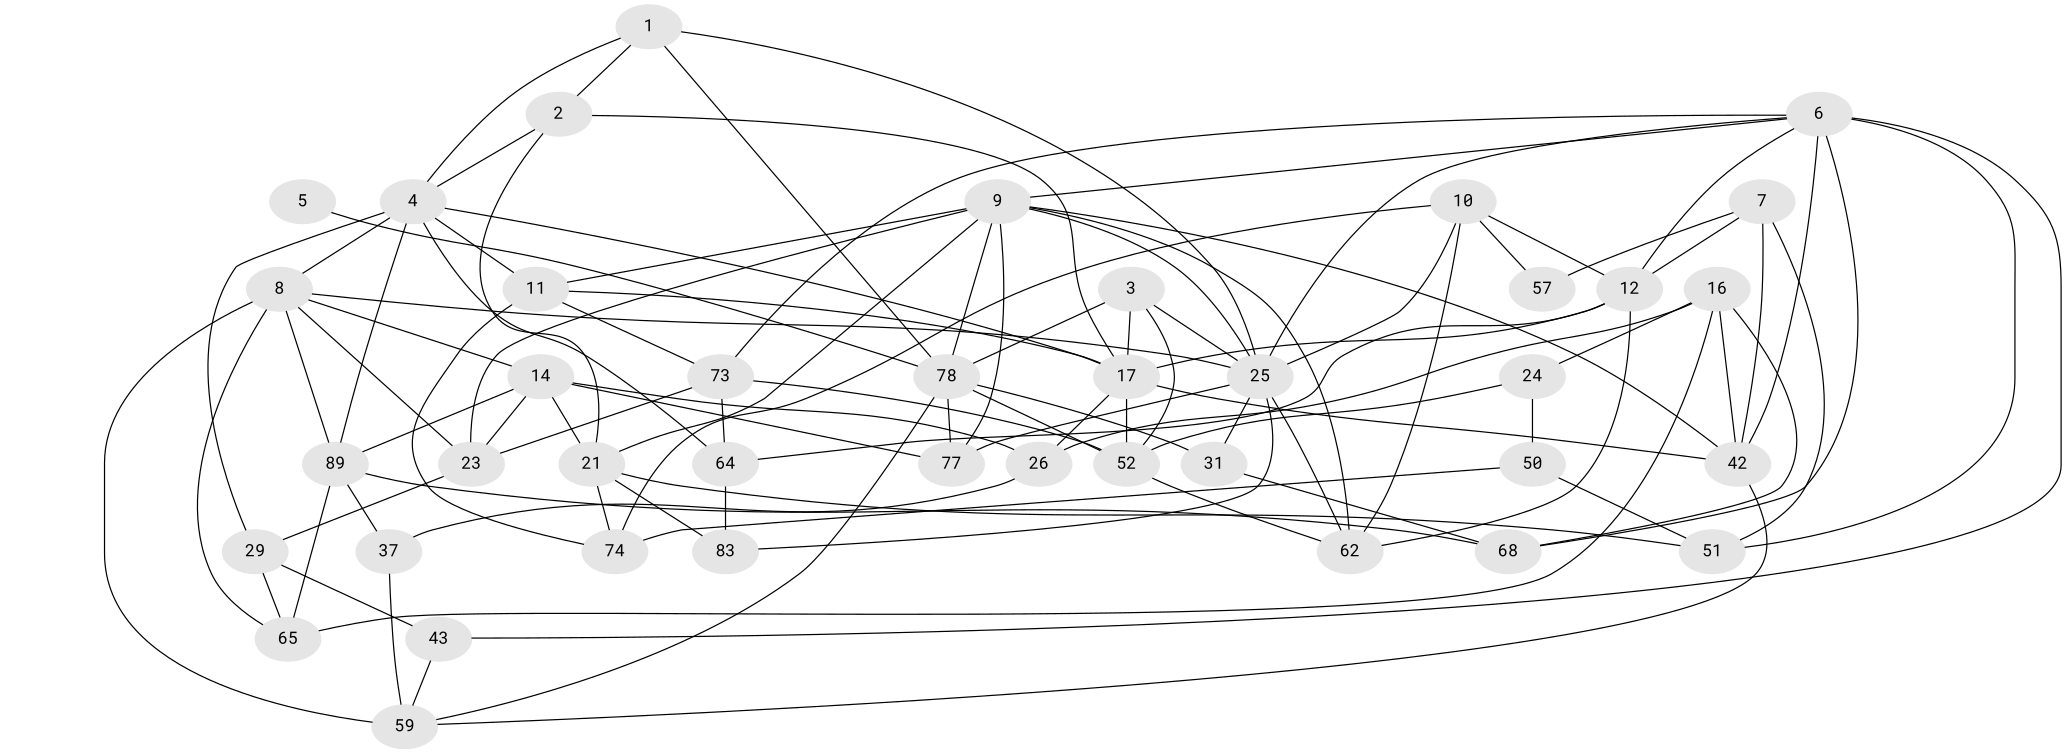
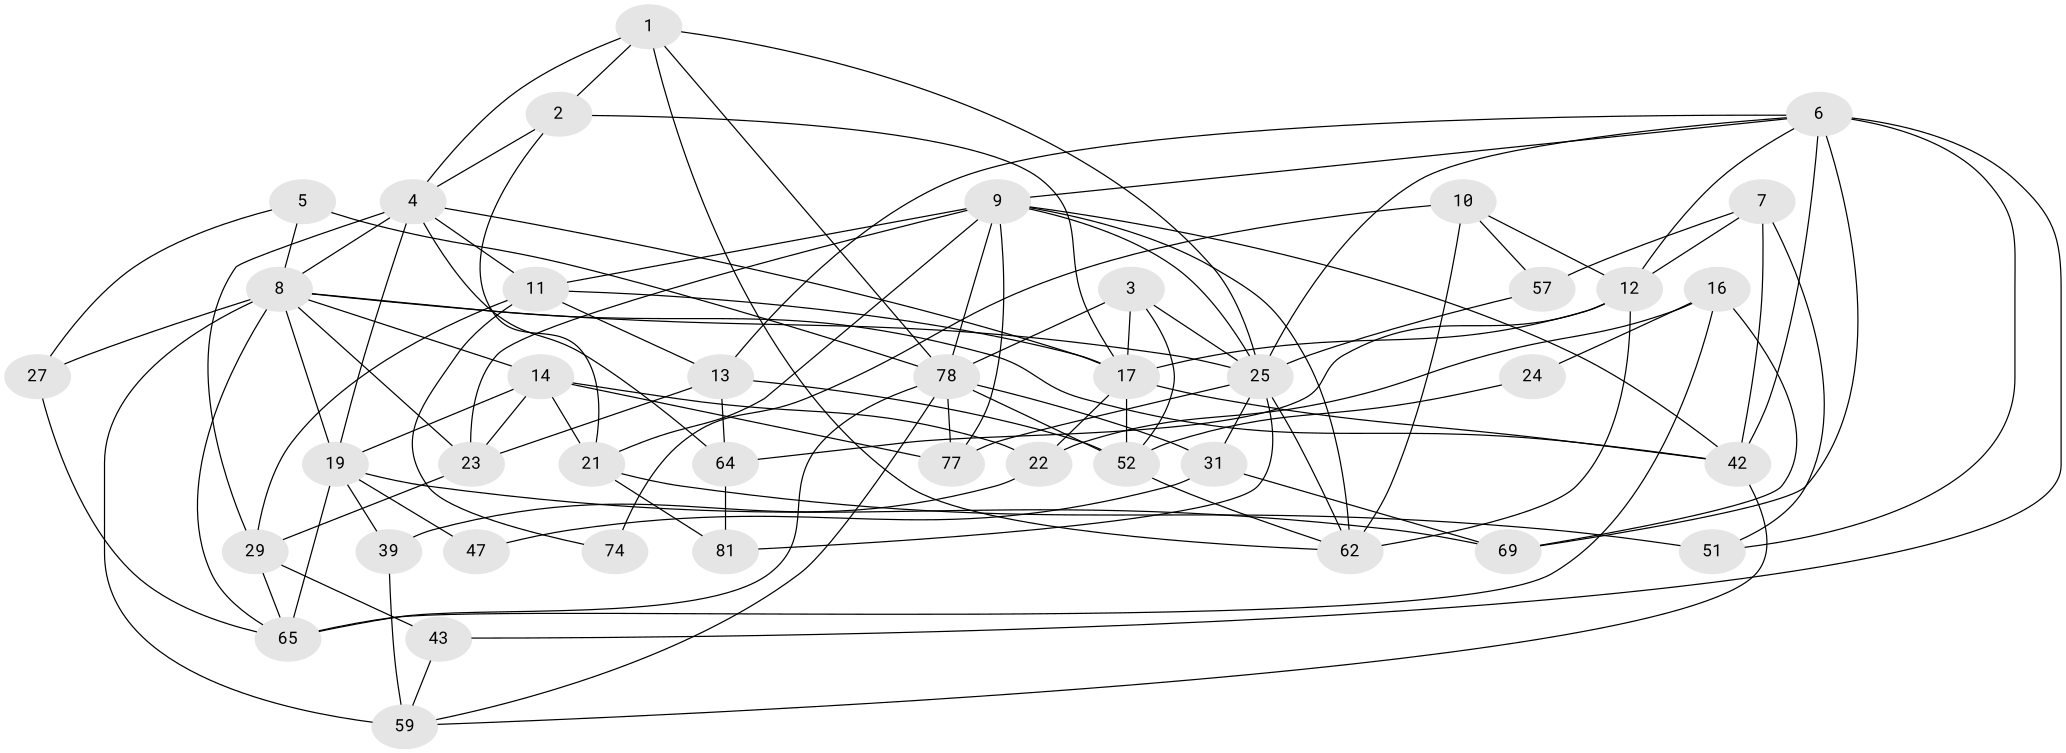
  graph {
    fontname="Roboto Mono"
    node [color=gray90 fontname="Roboto Mono" style=filled]
    edge [fontname="Roboto Mono"]
    1 [super="+73+48"]
    2
    4 [super="+84"]
    25 [super="+35"]
    n5 [label=78 super="+41+54+60"]
    62 [super="+66"]
    17 [super="+18+58"]
    21 [super="+40"]
    64
    8 [super="+75+32+20+55"]
    11 [super="+43+30"]
-   19 [super="+61+22" label=89]
+   19 [super="+61+22"]
    29 [super="+38"]
    77
-   81 [label=83]
+   81
    31
    52 [super="+72"]
    59 [super="+85"]
    65 [super="+67"]
    42 [super="+63"]
-   26
+   26 [label=22]
    51
    74
    3
+   27
    14 [super="+53"]
    23 [super="+68+49"]
-   13 [super="+33" label=73]
-   69 [label=68]
-   37
+   13 [super="+33"]
+   69
+   47
+   37 [label=39]
    n32 [label=43]
    5
    6 [super="+78+15"]
    9 [super="+71+36+56"]
    12 [super="+76"]
    7
    57
    10 [super="+34"]
    24 [super="+83"]
-   50
    16
    1 -- 2
    1 -- 4
    1 -- 25
    1 -- n5
+   1 -- 62
    2 -- 4
    2 -- 17
    2 -- 21
    4 -- 17
    4 -- 64
    4 -- 8
    4 -- 11 [weight=2]
    4 -- 19
    4 -- 29
    25 -- 62
    25 -- 77
    25 -- 81
    25 -- 31
    n5 -- 77
    n5 -- 31
    n5 -- 52
    n5 -- 59
+   n5 -- 65
    17 -- 52
    17 -- 42
    17 -- 26
    21 -- 81
    21 -- 51
-   21 -- 74
    64 -- 81
    8 -- 25
    8 -- 19
    8 -- 59 [weight=2]
    8 -- 65
-   16 -- 42
+   8 -- 42
+   8 -- 27 [weight=2]
    8 -- 14
    8 -- 23 [weight=2]
    11 -- 17
+   11 -- 29 [weight=2]
    11 -- 74
    11 -- 13
    19 -- 65
    19 -- 69
+   19 -- 47 [weight=2]
    19 -- 37
    29 -- 65
    29 -- n32 [weight=2]
    31 -- 69
+   31 -- 47
    52 -- 62
    42 -- 59
    26 -- 37
    3 -- 25
    3 -- n5
    3 -- 17
    3 -- 52
+   27 -- 65
    14 -- 21
    14 -- 19
    14 -- 77
    14 -- 26
    14 -- 23
    23 -- 29 [weight=2]
    13 -- 64
    13 -- 52
    13 -- 23 [weight=2]
    37 -- 59
    n32 -- 59
    5 -- n5 [weight=2]
+   5 -- 8
+   5 -- 27
    6 -- 25
    6 -- 42
    6 -- 51
    6 -- 13
    6 -- 69
    6 -- n32
    6 -- 9
    6 -- 12
    9 -- 25 [weight=2]
    9 -- n5
    9 -- 62
    9 -- 21
    9 -- 11
    9 -- 77
    9 -- 42
    9 -- 23
    12 -- 62
    12 -- 17
    12 -- 64
    7 -- 42
    7 -- 51
    7 -- 12
    7 -- 57
-   10 -- 25 [weight=2]
+   57 -- 25 [weight=2]
    10 -- 62
    10 -- 74
    10 -- 12
    10 -- 57
    24 -- 52
-   24 -- 50
-   50 -- 51
-   50 -- 74
    16 -- 65
    16 -- 26
    16 -- 69
    16 -- 24
  }
